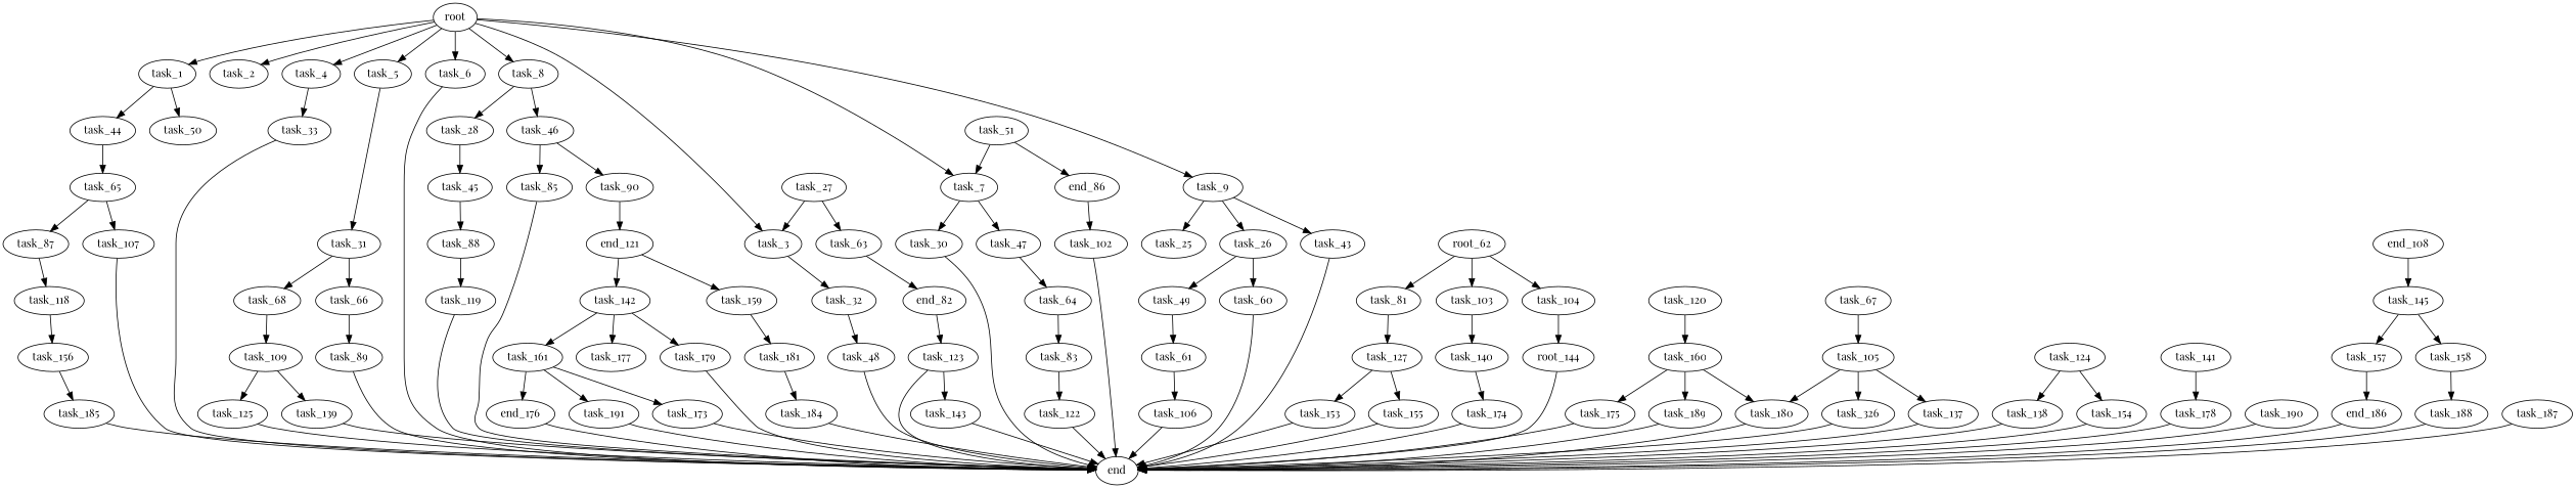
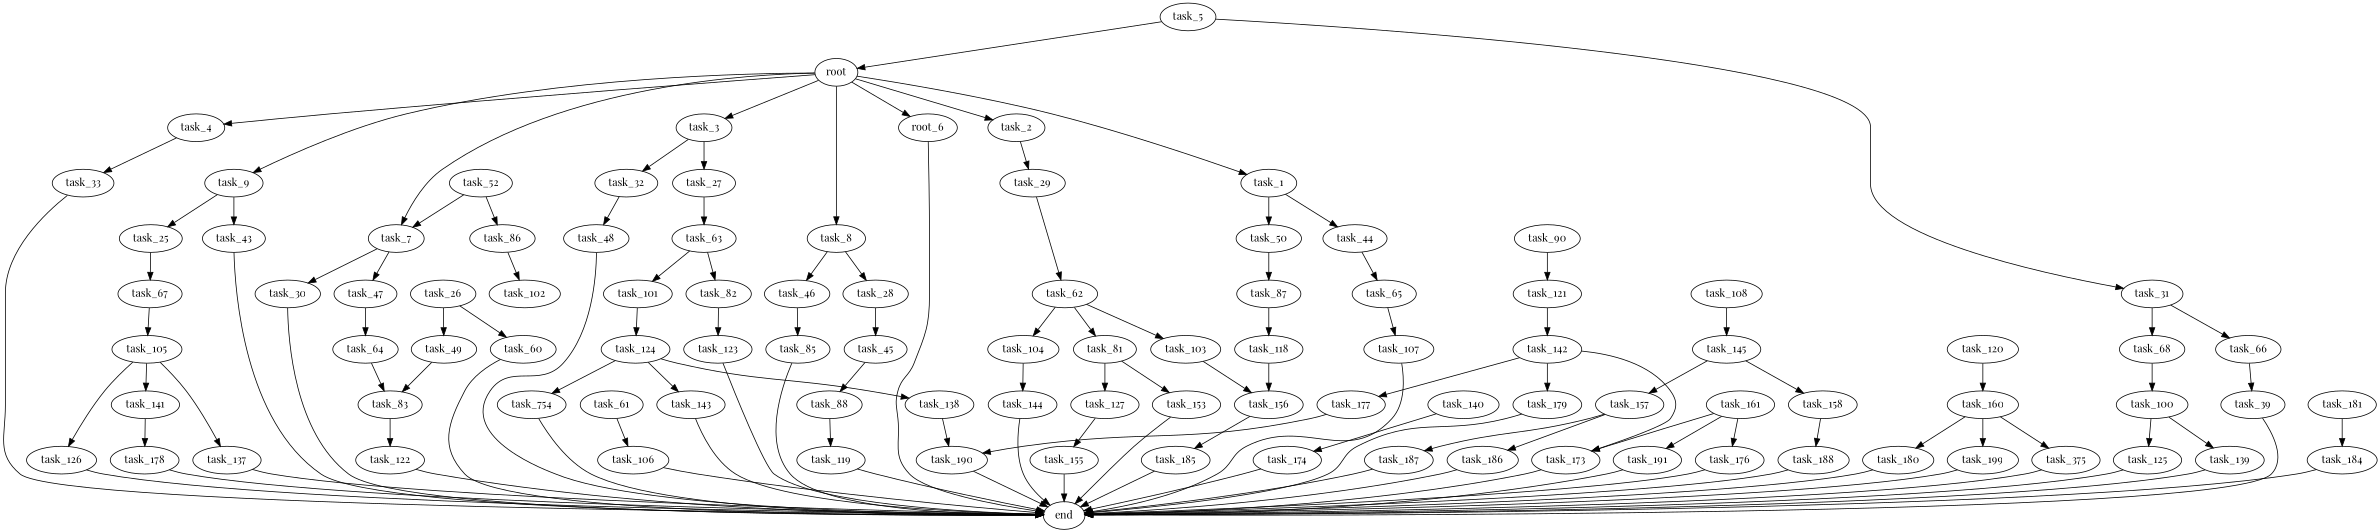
  digraph {
    fontname="Playfair Display"
    node [fontname="Playfair Display"]
    edge [fontname="Playfair Display"]
    root
    task_1
    task_2
    task_3
    task_4
    task_5
-   task_6
+   task_6 [label=root_6]
    task_7
    task_8
    task_9
    task_44
    task_50
+   task_29
    task_27
    task_32
    task_33
    task_31
    end
    task_30
    task_47
    task_28
    task_46
    task_25
    task_26
    task_43
    task_65
    task_87
-   task_62 [label=root_62]
+   task_62
    task_63
    task_48
    task_66
    task_68
    task_64
-   task_51
-   task_86 [label=end_86]
+   task_51 [label=task_52]
+   task_86
    task_45
    task_85
    task_90
    task_67
    task_49
    task_60
    task_105
    task_61
-   task_82 [label=end_82]
+   task_82
+   task_101
    task_88
    task_81
    task_103
    task_104
-   task_89
-   task_100 [label=task_109]
+   task_89 [label=task_39]
+   task_100
    task_107
    task_119
-   task_121 [label=end_121]
+   task_121
    task_83
    task_106
    task_118
    task_102
    task_127
    task_140
-   task_144 [label=root_144]
+   task_144
    task_123
    task_124
    task_122
-   task_126 [label=task_326]
+   task_126
    task_137
    task_141
    task_125
    task_139
    task_153
    task_155
-   task_108 [label=end_108]
+   task_108
    task_145
    task_120
    task_160
    task_156
    task_142
-   task_159
    task_138
    task_143
-   task_154
+   task_154 [label=task_754]
    task_174
    task_178
    task_157
    task_158
    task_185
-   task_175
+   task_175 [label=task_375]
    task_180
-   task_189
+   task_189 [label=task_199]
    task_161
    task_177
    task_179
    task_181
    task_173
-   task_176 [label=end_176]
+   task_176
    task_191
    task_190
-   task_186 [label=end_186]
+   task_186
    task_187
    task_188
    task_184
    root -> task_1
    root -> task_2
    root -> task_3
    root -> task_4
-   root -> task_5
+   task_5 -> root
    root -> task_6
    root -> task_7
    root -> task_8
    root -> task_9
    task_1 -> task_44
    task_1 -> task_50
-   task_27 -> task_3
+   task_2 -> task_29
+   task_3 -> task_27
    task_3 -> task_32
    task_4 -> task_33
    task_5 -> task_31
    task_6 -> end
    task_7 -> task_30
    task_7 -> task_47
    task_8 -> task_28
    task_8 -> task_46
    task_9 -> task_25
-   task_9 -> task_26
    task_9 -> task_43
    task_44 -> task_65
-   task_65 -> task_87
+   task_50 -> task_87
+   task_29 -> task_62
    task_27 -> task_63
    task_32 -> task_48
    task_33 -> end
    task_31 -> task_66
    task_31 -> task_68
    task_30 -> end
    task_47 -> task_64
    task_28 -> task_45
    task_46 -> task_85
-   task_46 -> task_90
+   task_25 -> task_67
    task_26 -> task_49
    task_26 -> task_60
    task_43 -> end
    task_65 -> task_107
    task_87 -> task_118
    task_62 -> task_81
    task_62 -> task_103
    task_62 -> task_104
    task_63 -> task_82
+   task_63 -> task_101
    task_48 -> end
    task_66 -> task_89
    task_68 -> task_100
    task_64 -> task_83
    task_51 -> task_7
    task_51 -> task_86
    task_86 -> task_102
    task_45 -> task_88
    task_85 -> end
    task_90 -> task_121
    task_67 -> task_105
-   task_49 -> task_61
+   task_49 -> task_83
    task_60 -> end
    task_105 -> task_126
    task_105 -> task_137
-   task_105 -> task_180
+   task_105 -> task_141
    task_61 -> task_106
    task_82 -> task_123
+   task_101 -> task_124
    task_88 -> task_119
    task_81 -> task_127
-   task_103 -> task_140
+   task_103 -> task_156
    task_104 -> task_144
    task_89 -> end
    task_100 -> task_125
    task_100 -> task_139
    task_107 -> end
    task_119 -> end
    task_121 -> task_142
-   task_121 -> task_159
    task_83 -> task_122
    task_106 -> end
    task_118 -> task_156
-   task_102 -> end
-   task_127 -> task_153
+   task_81 -> task_153
    task_127 -> task_155
    task_140 -> task_174
    task_144 -> end
    task_123 -> end
    task_124 -> task_138
-   task_123 -> task_143
+   task_124 -> task_143
    task_124 -> task_154
    task_122 -> end
    task_126 -> end
    task_137 -> end
    task_141 -> task_178
    task_125 -> end
    task_139 -> end
    task_153 -> end
    task_155 -> end
    task_108 -> task_145
    task_145 -> task_157
    task_145 -> task_158
    task_120 -> task_160
    task_160 -> task_175
    task_160 -> task_180
    task_160 -> task_189
    task_156 -> task_185
-   task_142 -> task_161
+   task_142 -> task_173
    task_142 -> task_177
    task_142 -> task_179
-   task_159 -> task_181
-   task_138 -> end
+   task_138 -> task_190
    task_143 -> end
    task_154 -> end
    task_174 -> end
    task_178 -> end
    task_157 -> task_186
+   task_157 -> task_187
    task_158 -> task_188
    task_185 -> end
    task_175 -> end
    task_180 -> end
    task_189 -> end
    task_161 -> task_173
    task_161 -> task_176
    task_161 -> task_191
+   task_177 -> task_190
    task_179 -> end
    task_181 -> task_184
    task_173 -> end
    task_176 -> end
    task_191 -> end
    task_190 -> end
    task_186 -> end
    task_187 -> end
    task_188 -> end
    task_184 -> end
  }
